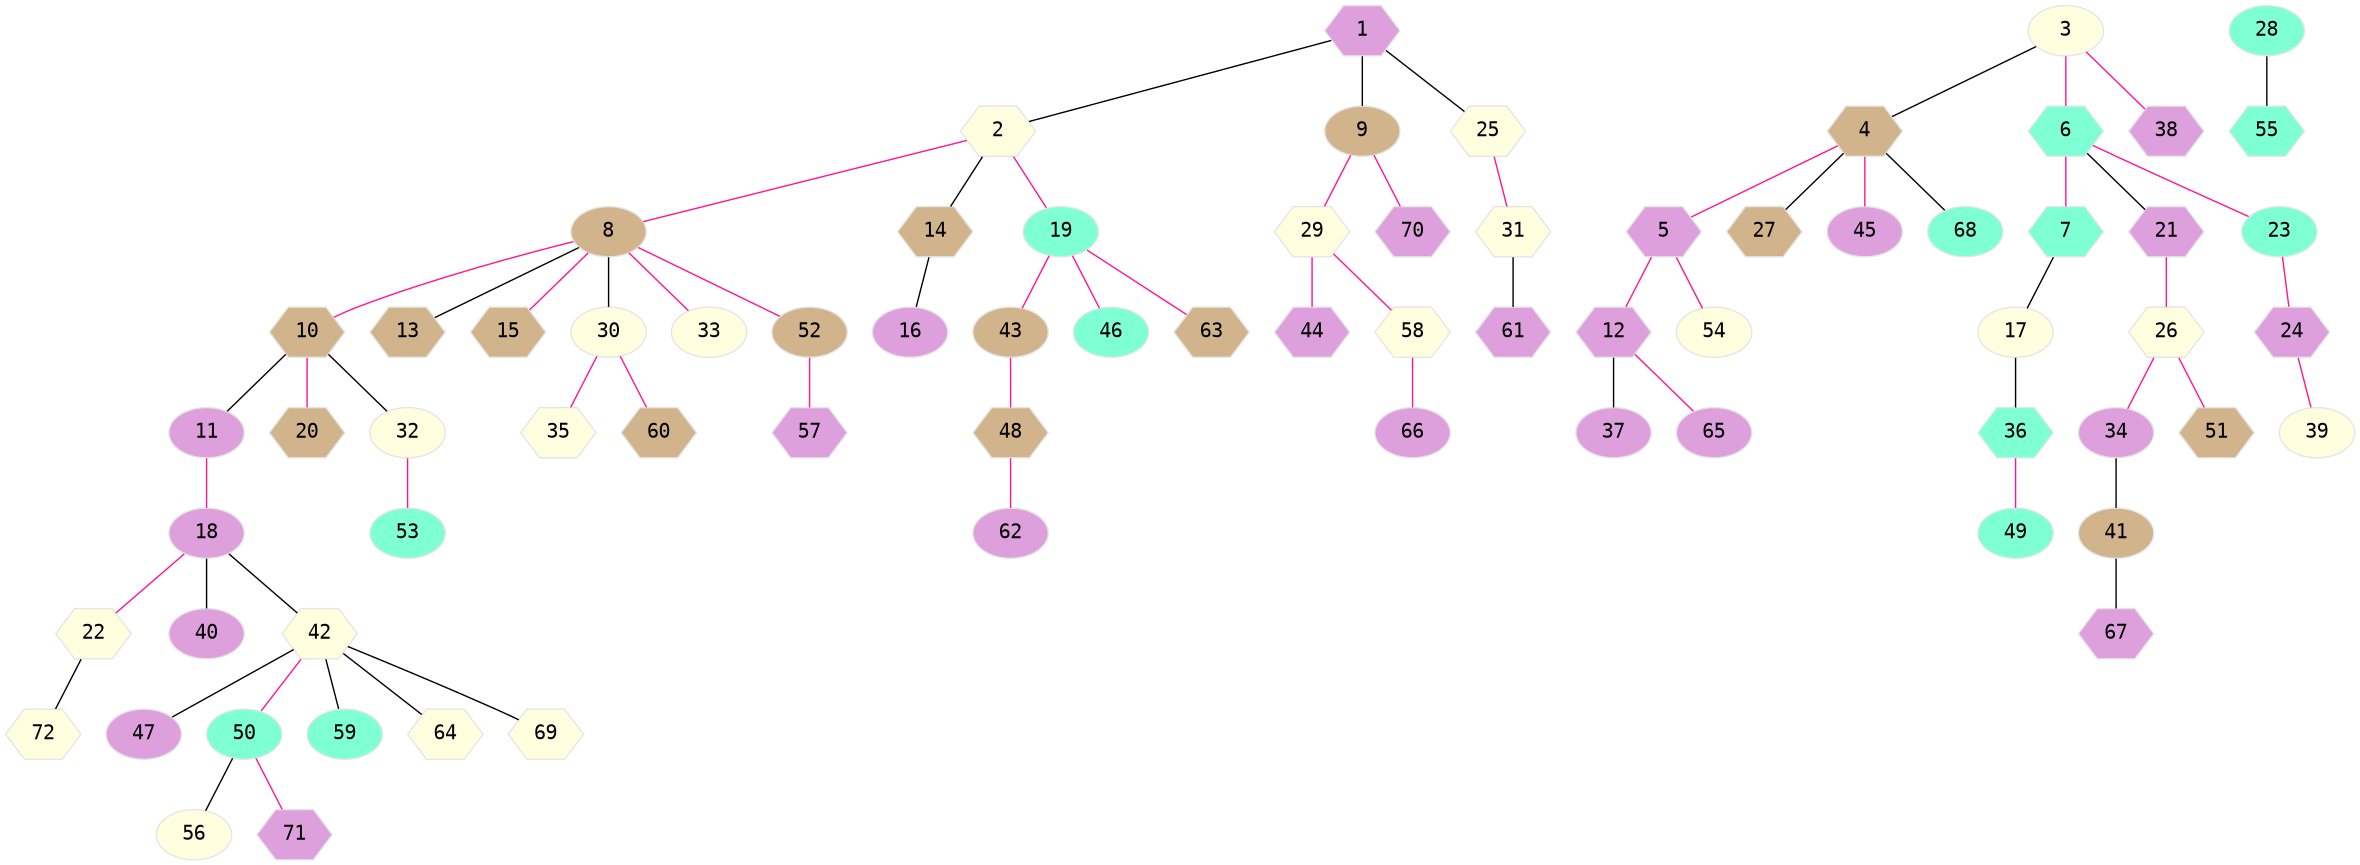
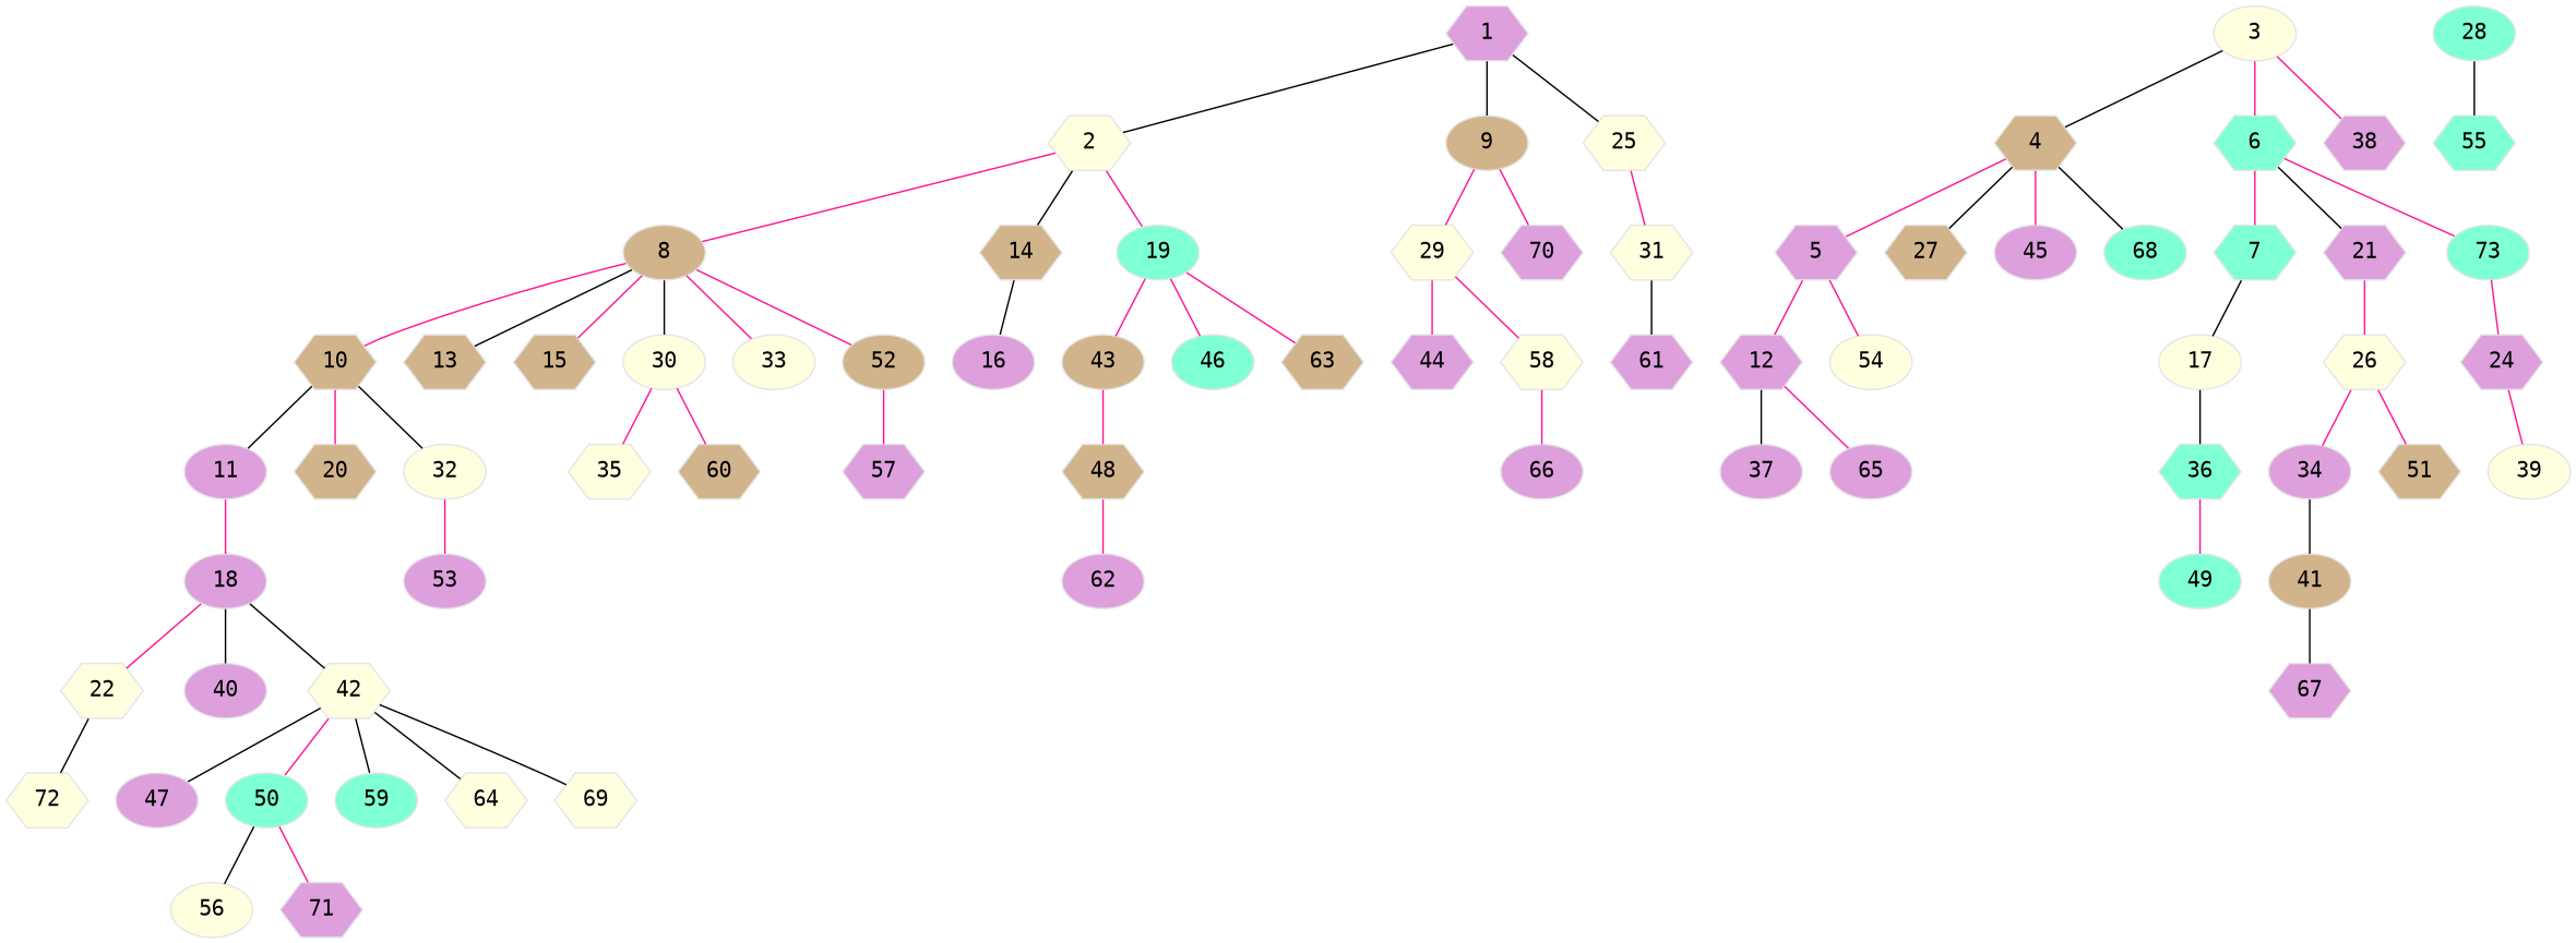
  graph {
    fontname="DejaVu Sans Mono"
    node [color=gray90 fillcolor=plum fontname="DejaVu Sans Mono" shape=hexagon style=filled]
    edge [color=deeppink fontname="DejaVu Sans Mono" weight=1.0]
    2 [fillcolor=lightyellow]
    1
    9 [fillcolor=tan shape=ellipse]
    25 [fillcolor=lightyellow]
    8 [fillcolor=tan shape=ellipse]
    14 [fillcolor=tan]
    19 [fillcolor=aquamarine shape=ellipse]
    3 [fillcolor=lightyellow shape=ellipse]
    4 [fillcolor=tan]
    6 [fillcolor=aquamarine]
    38
    29 [fillcolor=lightyellow]
    70
    31 [fillcolor=lightyellow]
    10 [fillcolor=tan]
    13 [fillcolor=tan]
    15 [fillcolor=tan]
    30 [fillcolor=lightyellow shape=ellipse]
    33 [fillcolor=lightyellow shape=ellipse]
    52 [fillcolor=tan shape=ellipse]
    16 [shape=ellipse]
    43 [fillcolor=tan shape=ellipse]
    46 [fillcolor=aquamarine shape=ellipse]
    63 [fillcolor=tan]
    5
    27 [fillcolor=tan]
    45 [shape=ellipse]
    68 [fillcolor=aquamarine shape=ellipse]
    7 [fillcolor=aquamarine]
    21
-   23 [fillcolor=aquamarine shape=ellipse]
+   23 [fillcolor=aquamarine shape=ellipse label=73]
    12
    54 [fillcolor=lightyellow shape=ellipse]
    37 [shape=ellipse]
    65 [shape=ellipse]
    17 [fillcolor=lightyellow shape=ellipse]
    26 [fillcolor=lightyellow]
    24
    36 [fillcolor=aquamarine]
    11 [shape=ellipse]
    20 [fillcolor=tan]
    32 [fillcolor=lightyellow shape=ellipse]
    35 [fillcolor=lightyellow]
    60 [fillcolor=tan]
    57
    44
    58 [fillcolor=lightyellow]
    18 [shape=ellipse]
-   53 [fillcolor=aquamarine shape=ellipse]
+   53 [shape=ellipse]
    22 [fillcolor=lightyellow]
    40 [shape=ellipse]
    42 [fillcolor=lightyellow]
    49 [fillcolor=aquamarine shape=ellipse]
    72 [fillcolor=lightyellow]
    47 [shape=ellipse]
    50 [fillcolor=aquamarine shape=ellipse]
    59 [fillcolor=aquamarine shape=ellipse]
    64 [fillcolor=lightyellow]
    69 [fillcolor=lightyellow]
    48 [fillcolor=tan]
    34 [shape=ellipse]
    51 [fillcolor=tan]
    39 [fillcolor=lightyellow shape=ellipse]
    61
    41 [fillcolor=tan shape=ellipse]
    28 [fillcolor=aquamarine shape=ellipse]
    55 [fillcolor=aquamarine]
    66 [shape=ellipse]
    67
    56 [fillcolor=lightyellow shape=ellipse]
    71
    62 [shape=ellipse]
    2 -- 8
    2 -- 14 [color=black]
    2 -- 19
    1 -- 2 [color=black]
    1 -- 9 [color=black]
    1 -- 25 [color=black]
    9 -- 29
    9 -- 70
    25 -- 31
    8 -- 10
    8 -- 13 [color=black]
    8 -- 15
    8 -- 30 [color=black]
    8 -- 33
    8 -- 52
    14 -- 16 [color=black]
    19 -- 43
    19 -- 46
    19 -- 63
    3 -- 4 [color=black]
    3 -- 6
    3 -- 38
    4 -- 5
    4 -- 27 [color=black]
    4 -- 45
    4 -- 68 [color=black]
    6 -- 7 [weight=2.0]
    6 -- 21 [color=black]
    6 -- 23
    29 -- 44
    29 -- 58
    31 -- 61 [color=black]
    10 -- 11 [color=black]
    10 -- 20
    10 -- 32 [color=black]
    30 -- 35
    30 -- 60
    52 -- 57
    43 -- 48
    5 -- 12
    5 -- 54
    7 -- 17 [color=black]
    21 -- 26 [weight=2.0]
    23 -- 24
    12 -- 37 [color=black weight=3.0]
    12 -- 65
    17 -- 36 [color=black weight=2.0]
    26 -- 34
    26 -- 51
    24 -- 39
    36 -- 49
    11 -- 18
    32 -- 53
    58 -- 66
    18 -- 22
    18 -- 40 [color=black]
    18 -- 42 [color=black]
    22 -- 72 [color=black]
    42 -- 47 [color=black]
    42 -- 50
    42 -- 59 [color=black]
    42 -- 64 [color=black]
    42 -- 69 [color=black]
    50 -- 56 [color=black]
    50 -- 71
    48 -- 62
    34 -- 41 [color=black]
    41 -- 67 [color=black]
    28 -- 55 [color=black weight=2.0]
  }
